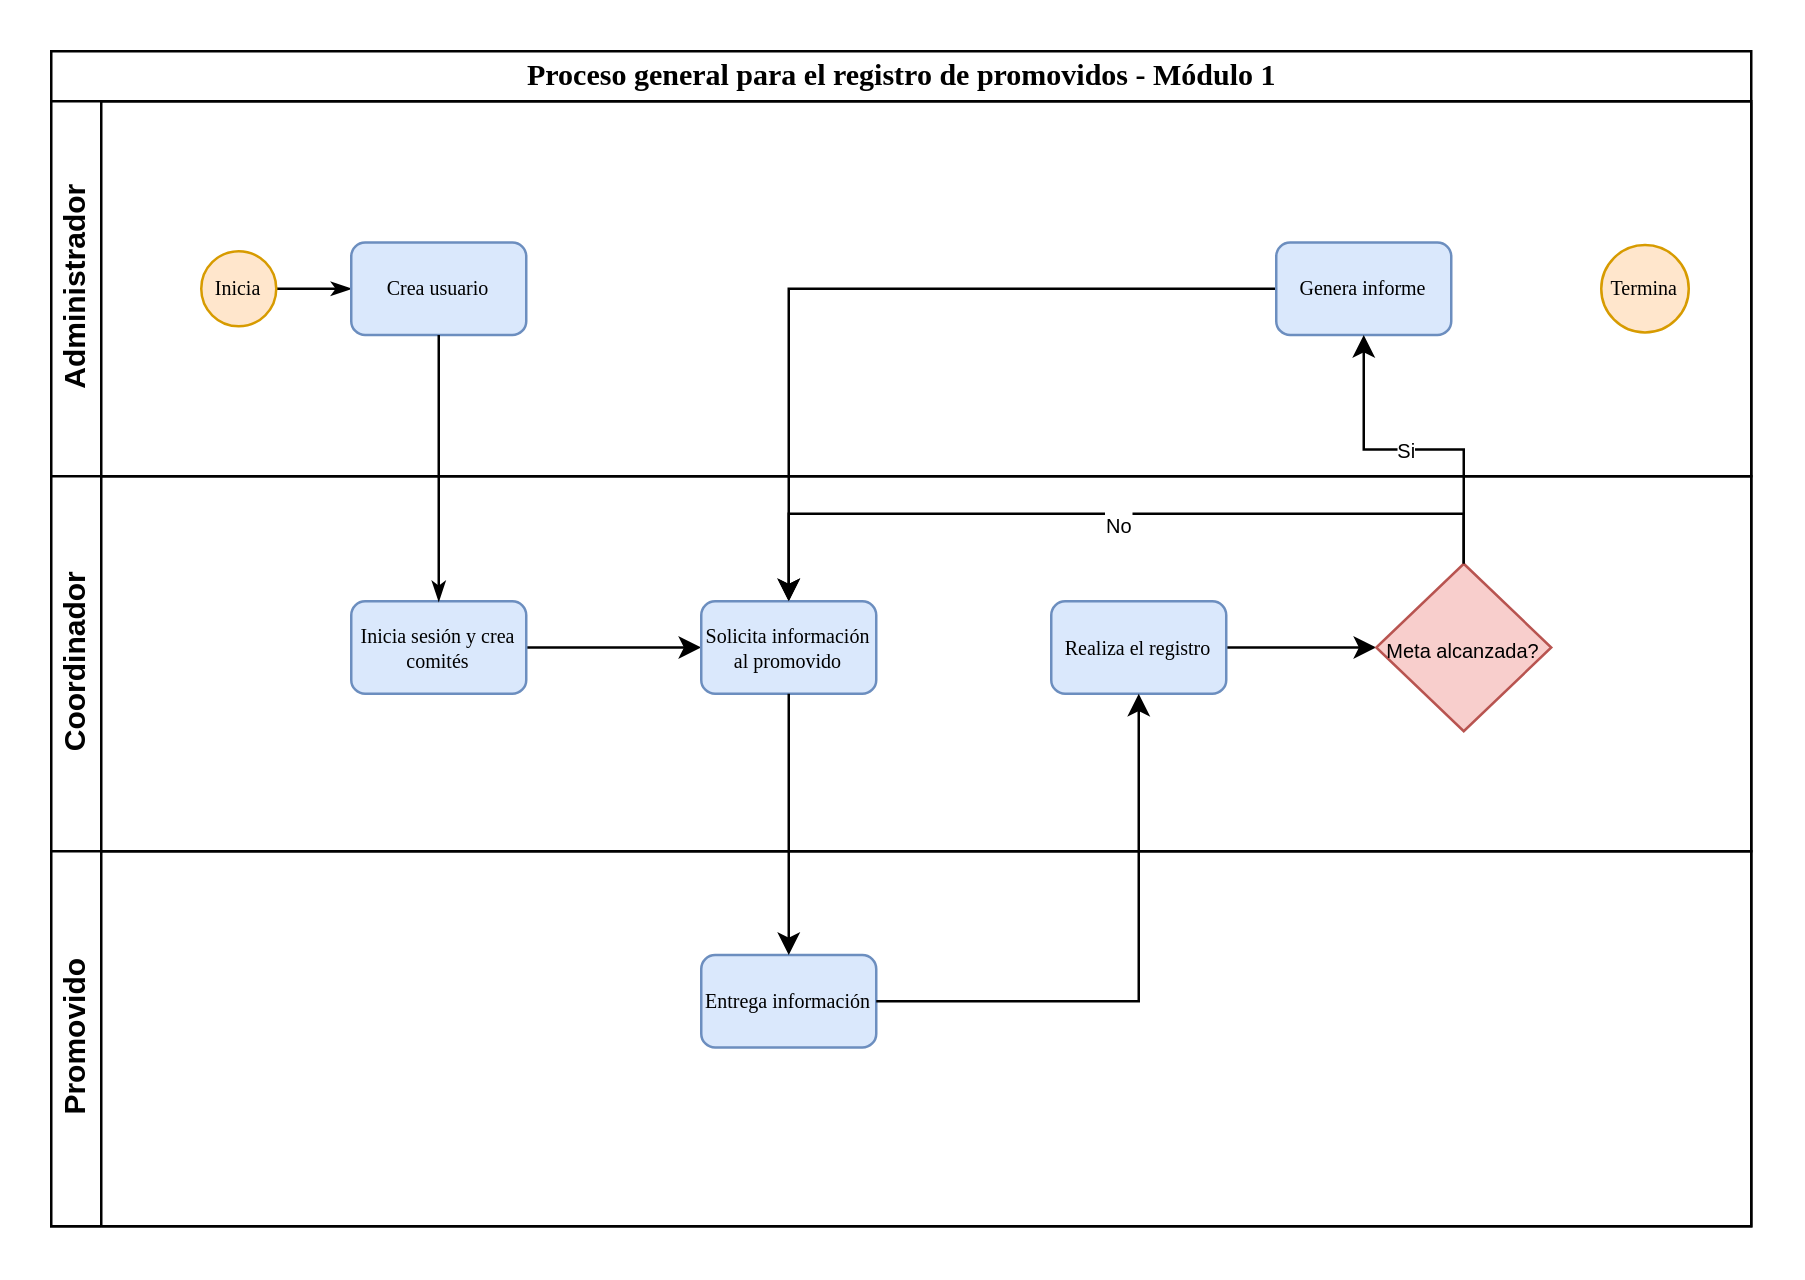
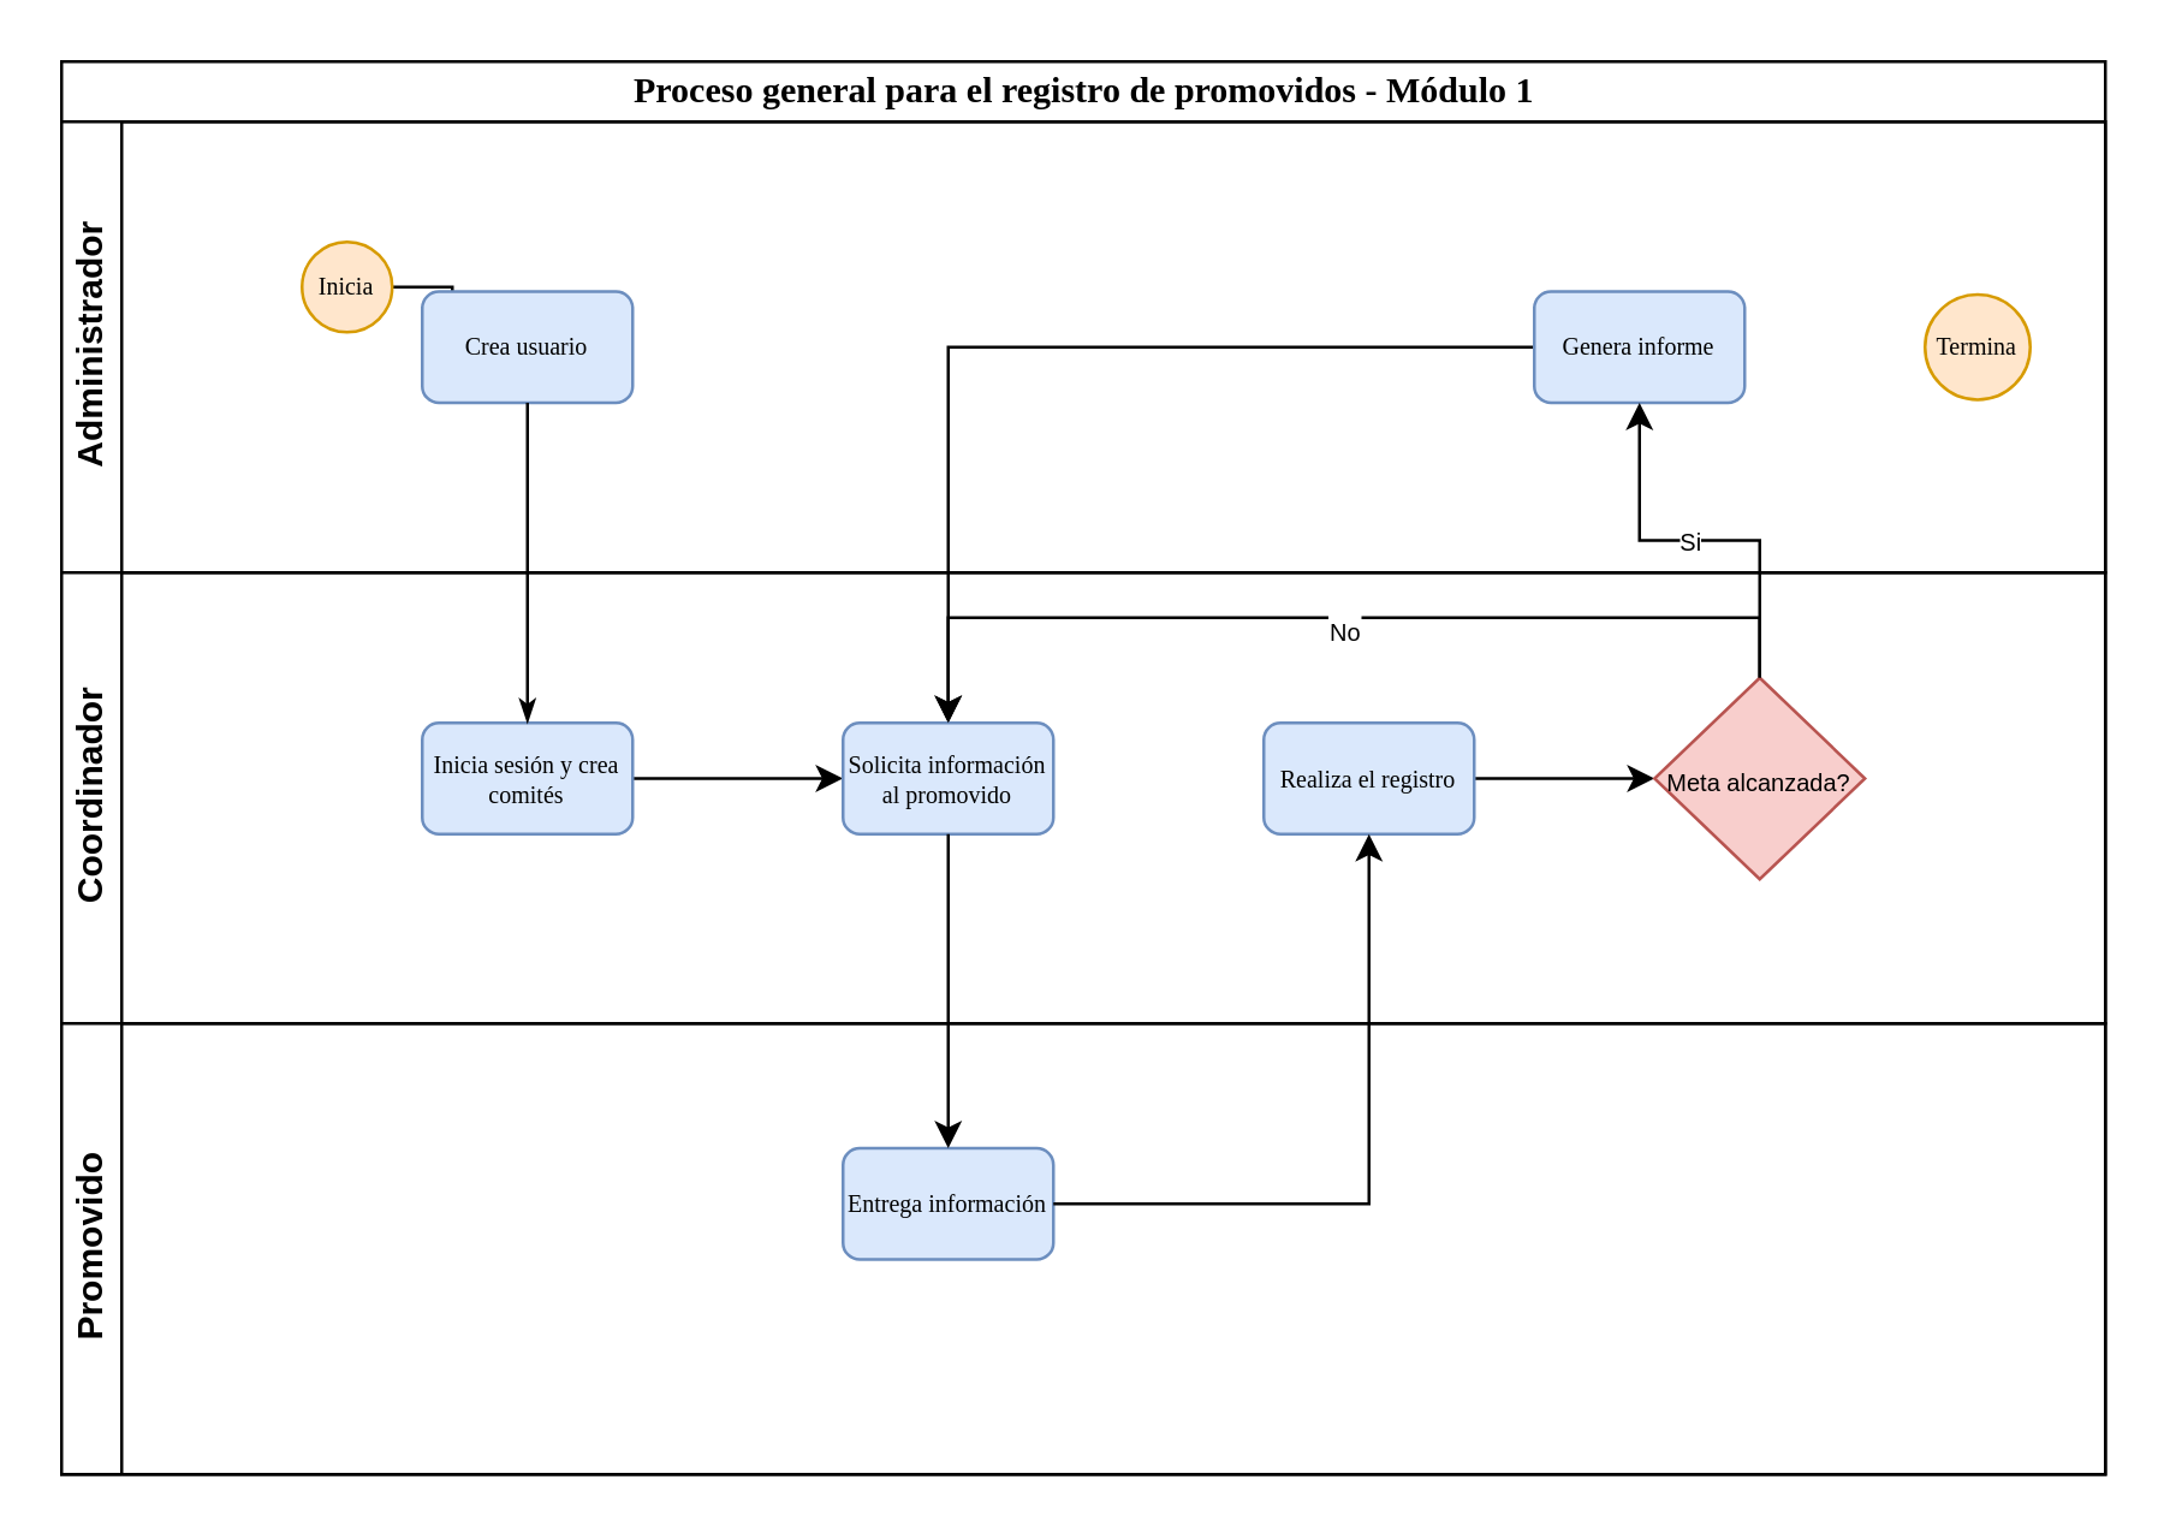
  <mxCell id="0" />
  <mxCell id="1" parent="0" />
  <mxCell id="2" value="&lt;font style=&quot;font-size: 12px;&quot;&gt;Proceso general para el registro de promovidos - Módulo 1&lt;/font&gt;" style="swimlane;html=1;childLayout=stackLayout;horizontal=1;startSize=20;horizontalStack=0;rounded=0;shadow=0;labelBackgroundColor=none;strokeWidth=1;fontFamily=Verdana;fontSize=8;align=center;" parent="1" vertex="1"><mxGeometry x="20" y="20" width="680" height="470" as="geometry" /></mxCell>
  <mxCell id="3" value="Administrador" style="swimlane;html=1;startSize=20;horizontal=0;" parent="2" vertex="1"><mxGeometry y="20" width="680" height="150" as="geometry" /></mxCell>
  <mxCell id="4" style="edgeStyle=orthogonalEdgeStyle;rounded=0;html=1;labelBackgroundColor=none;startArrow=none;startFill=0;startSize=5;endArrow=classicThin;endFill=1;endSize=5;jettySize=auto;orthogonalLoop=1;strokeWidth=1;fontFamily=Verdana;fontSize=8" parent="3" source="5" target="6" edge="1"><mxGeometry relative="1" as="geometry" /></mxCell>
- <mxCell id="5" value="Inicia" style="ellipse;whiteSpace=wrap;html=1;rounded=0;shadow=0;labelBackgroundColor=none;strokeWidth=1;fontFamily=Verdana;fontSize=8;align=center;fillColor=#ffe6cc;strokeColor=#d79b00;" parent="3" vertex="1"><mxGeometry x="60" y="60" width="30" height="30" as="geometry" /></mxCell>
+ <mxCell id="5" value="Inicia" style="ellipse;whiteSpace=wrap;html=1;rounded=0;shadow=0;labelBackgroundColor=none;strokeWidth=1;fontFamily=Verdana;fontSize=8;align=center;fillColor=#ffe6cc;strokeColor=#d79b00;" parent="3" vertex="1"><mxGeometry x="80" y="40" width="30" height="30" as="geometry" /></mxCell>
  <mxCell id="6" value="Crea usuario" style="rounded=1;whiteSpace=wrap;html=1;shadow=0;labelBackgroundColor=none;strokeWidth=1;fontFamily=Verdana;fontSize=8;align=center;fillColor=#dae8fc;strokeColor=#6c8ebf;" parent="3" vertex="1"><mxGeometry x="120" y="56.5" width="70" height="37" as="geometry" /></mxCell>
  <mxCell id="7" value="" style="edgeStyle=orthogonalEdgeStyle;rounded=0;orthogonalLoop=1;jettySize=auto;html=1;" edge="1" parent="3" source="8" target="15"><mxGeometry relative="1" as="geometry" /></mxCell>
  <mxCell id="8" value="Genera informe" style="rounded=1;whiteSpace=wrap;html=1;shadow=0;labelBackgroundColor=none;strokeWidth=1;fontFamily=Verdana;fontSize=8;align=center;fillColor=#dae8fc;strokeColor=#6c8ebf;" vertex="1" parent="3"><mxGeometry x="490" y="56.5" width="70" height="37" as="geometry" /></mxCell>
  <mxCell id="9" value="Termina" style="ellipse;whiteSpace=wrap;html=1;fontSize=8;fontFamily=Verdana;rounded=1;shadow=0;labelBackgroundColor=none;strokeWidth=1;fillColor=#ffe6cc;strokeColor=#d79b00;" vertex="1" parent="3"><mxGeometry x="620" y="57.5" width="35" height="35" as="geometry" /></mxCell>
  <mxCell id="10" value="Coordinador" style="swimlane;html=1;startSize=20;horizontal=0;" parent="2" vertex="1"><mxGeometry y="170" width="680" height="150" as="geometry" /></mxCell>
  <mxCell id="11" style="edgeStyle=orthogonalEdgeStyle;rounded=0;orthogonalLoop=1;jettySize=auto;html=1;exitX=1;exitY=0.5;exitDx=0;exitDy=0;entryX=0;entryY=0.5;entryDx=0;entryDy=0;" edge="1" parent="10" source="12" target="15"><mxGeometry relative="1" as="geometry" /></mxCell>
  <mxCell id="12" value="Inicia sesión y crea comités" style="rounded=1;whiteSpace=wrap;html=1;shadow=0;labelBackgroundColor=none;strokeWidth=1;fontFamily=Verdana;fontSize=8;align=center;fillColor=#dae8fc;strokeColor=#6c8ebf;" parent="10" vertex="1"><mxGeometry x="120" y="50.0" width="70" height="37" as="geometry" /></mxCell>
  <mxCell id="13" style="edgeStyle=orthogonalEdgeStyle;rounded=0;orthogonalLoop=1;jettySize=auto;html=1;exitX=1;exitY=0.5;exitDx=0;exitDy=0;entryX=0;entryY=0.5;entryDx=0;entryDy=0;" edge="1" parent="10" source="14" target="18"><mxGeometry relative="1" as="geometry" /></mxCell>
  <mxCell id="14" value="Realiza el registro" style="rounded=1;whiteSpace=wrap;html=1;shadow=0;labelBackgroundColor=none;strokeWidth=1;fontFamily=Verdana;fontSize=8;align=center;fillColor=#dae8fc;strokeColor=#6c8ebf;" vertex="1" parent="10"><mxGeometry x="400" y="50" width="70" height="37" as="geometry" /></mxCell>
  <mxCell id="15" value="Solicita información al promovido" style="rounded=1;whiteSpace=wrap;html=1;shadow=0;labelBackgroundColor=none;strokeWidth=1;fontFamily=Verdana;fontSize=8;align=center;fillColor=#dae8fc;strokeColor=#6c8ebf;" vertex="1" parent="10"><mxGeometry x="260" y="50" width="70" height="37" as="geometry" /></mxCell>
  <mxCell id="16" style="edgeStyle=orthogonalEdgeStyle;rounded=0;orthogonalLoop=1;jettySize=auto;html=1;exitX=0.5;exitY=0;exitDx=0;exitDy=0;entryX=0.5;entryY=0;entryDx=0;entryDy=0;" edge="1" parent="10" source="18" target="15"><mxGeometry relative="1" as="geometry" /></mxCell>
  <mxCell id="17" value="&lt;font style=&quot;font-size: 8px;&quot;&gt;No&lt;/font&gt;" style="edgeLabel;html=1;align=center;verticalAlign=middle;resizable=0;points=[];" vertex="1" connectable="0" parent="16"><mxGeometry x="-0.021" y="3" relative="1" as="geometry"><mxPoint as="offset" /></mxGeometry></mxCell>
  <mxCell id="18" value="&lt;font style=&quot;font-size: 8px;&quot;&gt;Meta alcanzada?&lt;/font&gt;" style="rhombus;whiteSpace=wrap;html=1;fillColor=#f8cecc;strokeColor=#b85450;" vertex="1" parent="10"><mxGeometry x="530" y="35" width="70" height="67" as="geometry" /></mxCell>
  <mxCell id="19" value="Promovido" style="swimlane;html=1;startSize=20;horizontal=0;" parent="2" vertex="1"><mxGeometry y="320" width="680" height="150" as="geometry" /></mxCell>
  <mxCell id="20" value="Entrega información" style="rounded=1;whiteSpace=wrap;html=1;shadow=0;labelBackgroundColor=none;strokeWidth=1;fontFamily=Verdana;fontSize=8;align=center;fillColor=#dae8fc;strokeColor=#6c8ebf;" vertex="1" parent="19"><mxGeometry x="260" y="41.5" width="70" height="37" as="geometry" /></mxCell>
  <mxCell id="21" style="edgeStyle=orthogonalEdgeStyle;rounded=0;html=1;labelBackgroundColor=none;startArrow=none;startFill=0;startSize=5;endArrow=classicThin;endFill=1;endSize=5;jettySize=auto;orthogonalLoop=1;strokeWidth=1;fontFamily=Verdana;fontSize=8" parent="2" source="6" target="12" edge="1"><mxGeometry relative="1" as="geometry" /></mxCell>
  <mxCell id="22" style="edgeStyle=orthogonalEdgeStyle;rounded=0;orthogonalLoop=1;jettySize=auto;html=1;exitX=0.5;exitY=1;exitDx=0;exitDy=0;entryX=0.5;entryY=0;entryDx=0;entryDy=0;" edge="1" parent="2" source="15" target="20"><mxGeometry relative="1" as="geometry" /></mxCell>
  <mxCell id="23" style="edgeStyle=orthogonalEdgeStyle;rounded=0;orthogonalLoop=1;jettySize=auto;html=1;exitX=1;exitY=0.5;exitDx=0;exitDy=0;entryX=0.5;entryY=1;entryDx=0;entryDy=0;" edge="1" parent="2" source="20" target="14"><mxGeometry relative="1" as="geometry" /></mxCell>
  <mxCell id="24" style="edgeStyle=orthogonalEdgeStyle;rounded=0;orthogonalLoop=1;jettySize=auto;html=1;entryX=0.5;entryY=1;entryDx=0;entryDy=0;exitX=0.5;exitY=0;exitDx=0;exitDy=0;" edge="1" parent="2" source="18" target="8"><mxGeometry relative="1" as="geometry" /></mxCell>
  <mxCell id="25" value="&lt;font style=&quot;font-size: 8px;&quot;&gt;Si&lt;/font&gt;" style="edgeLabel;html=1;align=center;verticalAlign=middle;resizable=0;points=[];" vertex="1" connectable="0" parent="24"><mxGeometry x="0.049" y="-1" relative="1" as="geometry"><mxPoint as="offset" /></mxGeometry></mxCell>
